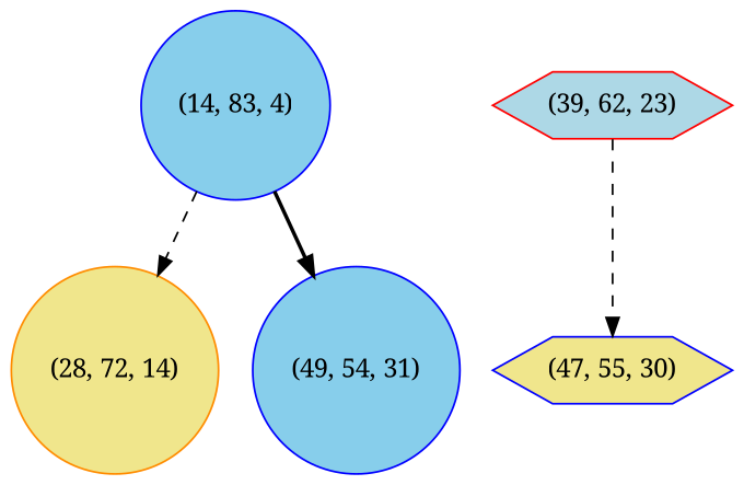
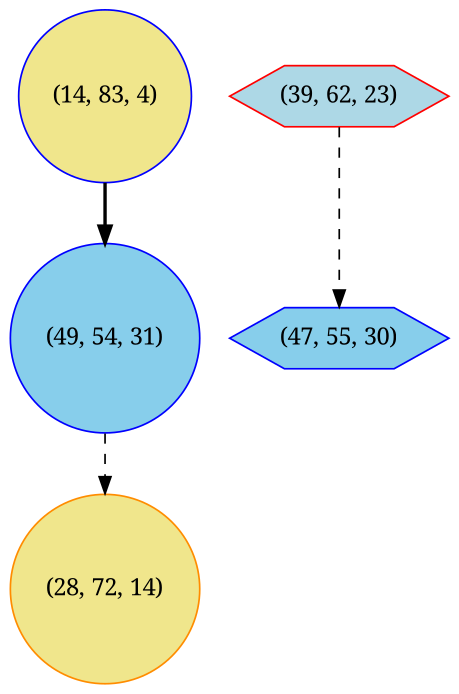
  digraph {
    fontname="Noto Serif"
    node [color=blue fillcolor=khaki fontname="Noto Serif" shape=circle style=filled]
    edge [fontname="Noto Serif" style=dashed]
    "(28, 72, 14)" [color=darkorange]
-   "(14, 83, 4)" [fillcolor=skyblue]
+   "(14, 83, 4)"
    "(49, 54, 31)" [fillcolor=skyblue]
    "(39, 62, 23)" [color=red fillcolor=lightblue shape=hexagon]
-   "(47, 55, 30)" [shape=hexagon]
-   "(14, 83, 4)" -> "(28, 72, 14)"
+   "(47, 55, 30)" [fillcolor=skyblue shape=hexagon]
+   "(49, 54, 31)" -> "(28, 72, 14)"
    "(14, 83, 4)" -> "(49, 54, 31)" [style=bold]
    "(39, 62, 23)" -> "(47, 55, 30)"
  }
